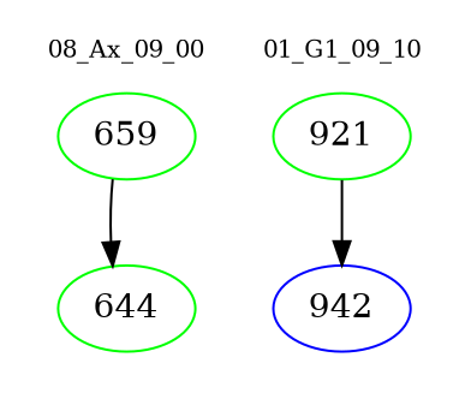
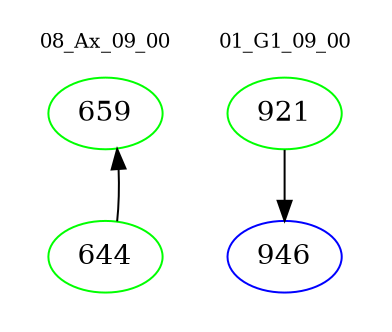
  digraph {
    node [color=green]
    edge [color=black]
    n1 [label=659]
    n2 [label=644]
    n3 [label=921]
-   n4 [color=blue label=942]
+   n4 [color=blue label=946]
    subgraph cluster_1 {
      color=white
      fontsize=10
      label="08_Ax_09_00"
      n1
      n2
    }
    subgraph cluster_2 {
      color=white
      fontsize=10
-     label="01_G1_09_10"
+     label="01_G1_09_00"
      n3
      n4
    }
-   n1 -> n2
+   n2 -> n1
    n3 -> n4
  }
